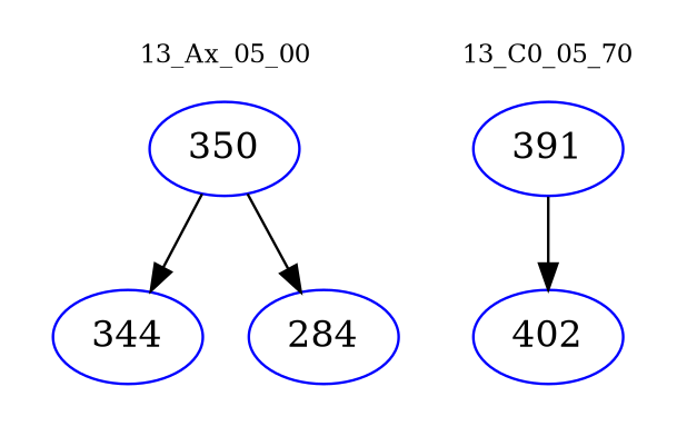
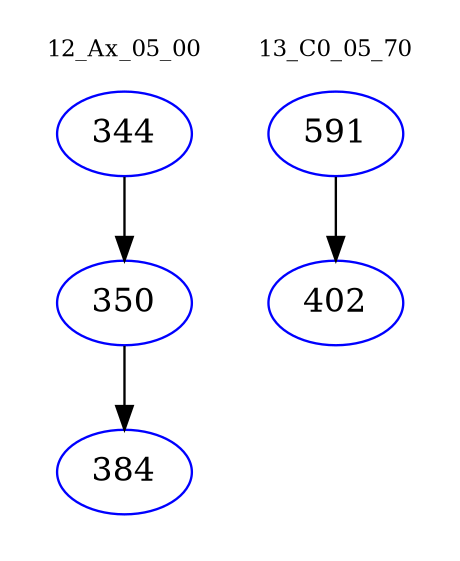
  digraph {
    node [color=blue]
    edge [color=black]
    n1 [label=344]
    n2 [label=350]
-   n3 [label=284]
-   n4 [label=391]
+   n3 [label=384]
+   n4 [label=591]
    n5 [label=402]
    subgraph cluster_1 {
      color=white
      fontsize=10
-     label="13_Ax_05_00"
+     label="12_Ax_05_00"
      n1
      n2
      n3
    }
    subgraph cluster_2 {
      color=white
      fontsize=10
      label="13_C0_05_70"
      n4
      n5
    }
-   n2 -> n1
+   n1 -> n2
    n2 -> n3
    n4 -> n5
  }
